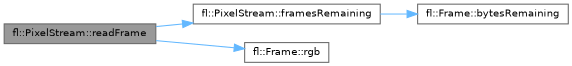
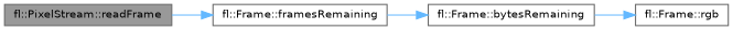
  digraph {
    rankdir=LR
    node [color=grey40 fillcolor=white fontname=Helvetica fontsize=10 shape=box style=filled]
    edge [color=steelblue1 fontname=Helvetica fontsize=10 labelfontname=Helvetica labelfontsize=10 style=solid]
    n1 [color=gray40 fillcolor=grey60 fontcolor=black height=0.2 label="fl::PixelStream::readFrame" width=0.4]
-   n2 [height=0.2 label="fl::PixelStream::framesRemaining" width=0.4]
+   n2 [height=0.2 label="fl::Frame::framesRemaining" width=0.4]
    n3 [height=0.2 label="fl::Frame::rgb" width=0.4]
    n4 [height=0.2 label="fl::Frame::bytesRemaining" width=0.4]
    n1 -> n2
-   n1 -> n3
+   n4 -> n3
    n2 -> n4
  }
